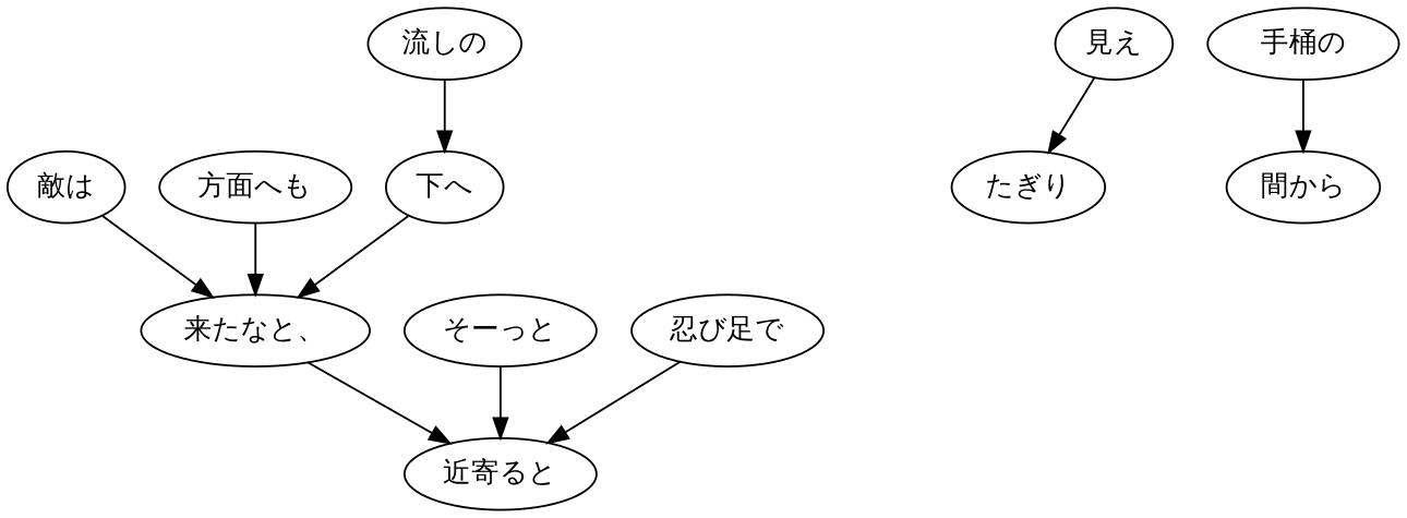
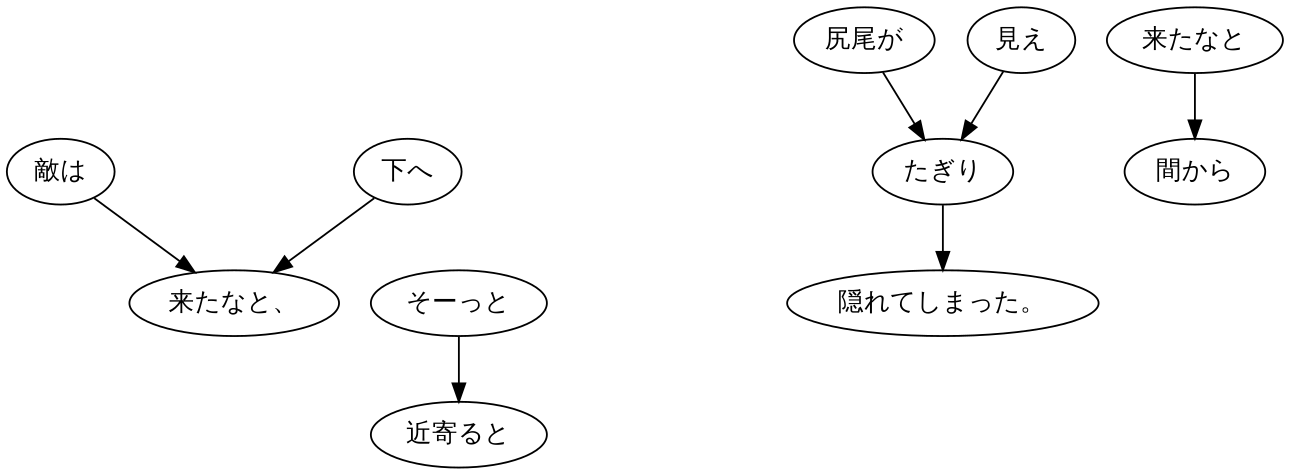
  digraph {
    fontname="Patrick Hand"
    node [fontname="Patrick Hand"]
    edge [fontname="Patrick Hand"]
    n1 [label="敵は"]
    n2 [label="来たなと、"]
    n3 [label="近寄ると"]
-   n4 [label="方面へも"]
    n5 [label="そーっと"]
-   n6 [label="忍び足で"]
-   n8 [label="手桶の"]
+   n7 [label="隠れてしまった。"]
+   n8 [label="来たなと"]
    n9 [label="間から"]
    n10 [label="たぎり"]
+   n11 [label="尻尾が"]
    n12 [label="見え"]
-   n13 [label="流しの"]
    n14 [label="下へ"]
    n1 -> n2
-   n2 -> n3
-   n4 -> n2
    n5 -> n3
-   n6 -> n3
    n8 -> n9
+   n10 -> n7
+   n11 -> n10
    n12 -> n10
-   n13 -> n14
    n14 -> n2
  }
